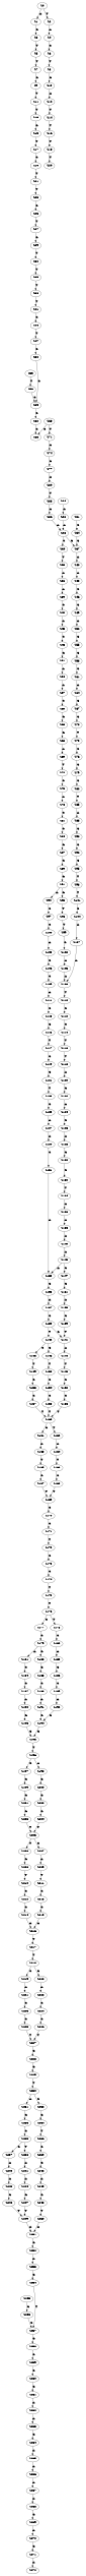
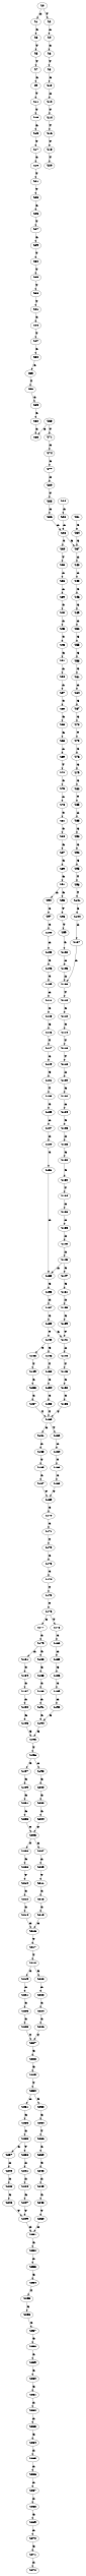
  strict digraph {
    S0
    S1
    S2
    S3
    S4
    S5
    S6
    S7
    S8
    S9
    S10
    S11
    S12
    S13
    S14
    S15
    S16
    S17
    S18
    S19
    S20
    S21
    S23
    S25
    S24
    S26
    S27
    S28
    S29
    S30
    S37
    S32
    S33
    S31
    S34
    S35
    S36
    S38
    S39
    S40
    S41
    S42
    S43
    S44
    S45
    S46
    S47
    S48
    S49
    S50
    S51
    S52
    S53
    S54
    S55
    S56
    S57
    S58
    S59
    S60
    S61
    S62
    S63
    S64
    S65
    S66
    S67
    S69
    S70
    S68
    S71
    S72
    S73
    S74
    S75
    S76
    S77
    S78
    S79
    S80
    S81
    S82
    S83
    S84
    S85
    S86
    S87
    S88
    S89
    S90
    S91
    S92
    S93
    S94
    S95
    S96
    S97
    S98
    S99
    S100
    S101
    S102
    S103
    S104
    S105
    S106
    S107
    S108
    S109
    S110
    S111
    S112
    S113
    S114
    S115
    S116
    S117
    S118
    S119
    S120
    S121
    S122
    S123
    S124
    S125
    S126
    S127
    S128
    S129
    S130
    S131
    S132
    S133
    S134
    S135
    S136
    S137
    S138
    S139
    S140
    S141
    S142
    S143
    S144
    S145
    S146
    S147
    S148
    S149
    S150
    S151
    S152
    S153
    S154
    S155
    S156
    S157
    S158
    S159
    S160
    S161
    S162
    S163
    S164
    S165
    S166
    S167
    S168
    S169
    S170
    S171
    S172
    S173
    S174
    S175
    S176
    S177
    S178
    S179
    S180
    S181
    S182
    S183
    S184
    S185
    S186
    S187
    S188
    S189
    S190
    S191
    S192
    S193
    S194
    S195
    S196
    S197
    S198
    S199
    S200
    S201
    S202
    S203
    S204
    S205
    S206
    S207
    S208
    S209
    S210
    S211
    S212
    S213
    S214
    S215
    S216
    S217
    S218
    S219
    S220
    S221
    S222
    S223
    S224
    S225
    S226
    S227
    S228
    S229
    S230
    S231
    S232
    S233
    S234
    S235
    S236
    S237
    S238
    S239
    S240
    S241
    S242
    S243
    S244
    S245
    S246
    S247
    S248
    S249
    S250
    S251
    S252
    S253
    S254
    S255
    S256
    S257
    S258
    S259
    S260
    S261
    S262
    S263
    S264
    S265
    S266
    S267
    S268
    S269
    S270
    S271
    S272
    S0 -> S1 [label=A]
    S0 -> S2 [label=T]
    S1 -> S3 [label=C]
    S2 -> S4 [label=A]
    S3 -> S5 [label=T]
    S4 -> S6 [label=C]
    S5 -> S7 [label=T]
    S6 -> S8 [label=T]
    S7 -> S9 [label=C]
    S8 -> S10 [label=C]
    S9 -> S11 [label=T]
    S10 -> S12 [label=A]
    S11 -> S13 [label=T]
    S12 -> S14 [label=T]
    S13 -> S15 [label=G]
    S14 -> S16 [label=T]
    S15 -> S17 [label=T]
    S16 -> S18 [label=T]
    S17 -> S19 [label=C]
    S18 -> S20 [label=T]
    S19 -> S21 [label=T]
    S21 -> S23 [label=T]
    S23 -> S25 [label=C]
    S25 -> S27 [label=T]
    S24 -> S26 [label=A]
    S26 -> S28 [label=A]
    S27 -> S29 [label=G]
    S28 -> S30 [label=C]
    S28 -> S37 [label=G]
    S29 -> S32 [label=T]
    S30 -> S33 [label=T]
    S37 -> S40 [label=A]
    S32 -> S35 [label=T]
    S33 -> S36 [label=A]
    S31 -> S34 [label=G]
    S34 -> S37 [label=G]
    S35 -> S38 [label=T]
    S36 -> S39 [label=A]
    S38 -> S41 [label=T]
    S39 -> S42 [label=C]
    S40 -> S43 [label=A]
    S41 -> S44 [label=C]
    S42 -> S45 [label=A]
    S43 -> S46 [label=G]
    S44 -> S47 [label=T]
    S45 -> S48 [label=C]
    S46 -> S49 [label=G]
    S47 -> S50 [label=C]
    S48 -> S51 [label=G]
    S49 -> S52 [label=A]
-   S50 -> S59 [label=C]
+   S50 -> S53 [label=C]
    S51 -> S54 [label=A]
    S52 -> S55 [label=G]
    S53 -> S56 [label=T]
    S54 -> S57 [label=A]
    S55 -> S58 [label=G]
    S56 -> S59 [label=C]
    S57 -> S60 [label=C]
    S58 -> S61 [label=G]
    S59 -> S62 [label=C]
    S60 -> S63 [label=G]
    S61 -> S64 [label=A]
    S62 -> S65 [label=C]
    S63 -> S66 [label=G]
    S64 -> S67 [label=G]
    S66 -> S69 [label=A]
    S67 -> S70 [label=G]
    S69 -> S72 [label=T]
    S70 -> S73 [label=T]
    S68 -> S65 [label=C]
    S68 -> S71 [label=T]
    S71 -> S74 [label=A]
    S72 -> S75 [label=C]
    S73 -> S76 [label=C]
    S74 -> S77 [label=C]
    S75 -> S78 [label=A]
    S76 -> S79 [label=G]
    S77 -> S80 [label=A]
    S78 -> S81 [label=C]
    S79 -> S82 [label=G]
    S80 -> S83 [label=T]
    S81 -> S84 [label=C]
    S82 -> S85 [label=T]
    S83 -> S86 [label=A]
    S84 -> S87 [label=G]
    S85 -> S88 [label=A]
    S86 -> S28 [label=A]
    S87 -> S89 [label=G]
    S88 -> S90 [label=G]
    S89 -> S91 [label=G]
    S90 -> S92 [label=G]
    S91 -> S93 [label=G]
    S91 -> S94 [label=A]
    S92 -> S95 [label=G]
    S93 -> S96 [label=T]
    S94 -> S97 [label=C]
    S95 -> S98 [label=T]
    S96 -> S99 [label=T]
    S97 -> S100 [label=C]
    S98 -> S101 [label=T]
    S99 -> S102 [label=C]
    S100 -> S103 [label=A]
    S101 -> S104 [label=C]
    S102 -> S105 [label=A]
    S103 -> S106 [label=C]
    S104 -> S107 [label=A]
    S105 -> S108 [label=A]
    S106 -> S109 [label=C]
    S107 -> S108 [label=A]
    S108 -> S110 [label=T]
    S109 -> S111 [label=A]
    S110 -> S112 [label=C]
    S111 -> S113 [label=C]
    S112 -> S114 [label=C]
    S113 -> S115 [label=G]
    S114 -> S116 [label=T]
    S115 -> S117 [label=T]
    S116 -> S118 [label=T]
    S117 -> S119 [label=G]
    S118 -> S120 [label=A]
    S119 -> S121 [label=G]
    S120 -> S122 [label=G]
    S121 -> S123 [label=T]
    S122 -> S124 [label=A]
    S123 -> S125 [label=G]
    S124 -> S126 [label=G]
    S125 -> S127 [label=A]
    S126 -> S128 [label=A]
    S127 -> S129 [label=A]
    S128 -> S130 [label=G]
    S129 -> S131 [label=C]
    S130 -> S132 [label=G]
    S131 -> S133 [label=A]
    S132 -> S134 [label=T]
    S133 -> S135 [label=G]
    S134 -> S136 [label=A]
    S135 -> S137 [label=A]
    S136 -> S138 [label=A]
    S137 -> S139 [label=G]
    S138 -> S140 [label=A]
    S139 -> S141 [label=C]
    S139 -> S142 [label=T]
    S140 -> S143 [label=A]
    S141 -> S144 [label=A]
    S142 -> S145 [label=C]
    S142 -> S146 [label=G]
    S143 -> S133 [label=A]
    S143 -> S147 [label=G]
    S144 -> S148 [label=T]
    S145 -> S149 [label=T]
    S146 -> S150 [label=T]
    S147 -> S151 [label=G]
    S148 -> S152 [label=C]
    S149 -> S153 [label=C]
    S150 -> S154 [label=C]
    S151 -> S155 [label=A]
    S152 -> S156 [label=C]
    S153 -> S157 [label=C]
    S154 -> S158 [label=C]
    S155 -> S159 [label=G]
    S156 -> S160 [label=T]
    S157 -> S160 [label=T]
    S158 -> S160 [label=T]
    S159 -> S141 [label=T]
    S160 -> S161 [label=C]
    S160 -> S162 [label=T]
    S161 -> S163 [label=A]
    S162 -> S164 [label=A]
    S163 -> S165 [label=T]
    S164 -> S166 [label=T]
    S165 -> S167 [label=C]
    S166 -> S168 [label=C]
    S167 -> S169 [label=T]
    S168 -> S169 [label=T]
    S169 -> S170 [label=C]
    S170 -> S171 [label=C]
    S171 -> S172 [label=T]
    S172 -> S173 [label=C]
    S173 -> S174 [label=C]
    S174 -> S175 [label=T]
    S175 -> S176 [label=T]
    S176 -> S177 [label=C]
    S176 -> S178 [label=T]
    S177 -> S179 [label=C]
    S178 -> S180 [label=C]
    S179 -> S181 [label=A]
    S179 -> S182 [label=G]
    S180 -> S183 [label=A]
    S181 -> S184 [label=C]
    S182 -> S185 [label=G]
    S183 -> S186 [label=G]
    S184 -> S187 [label=C]
    S185 -> S188 [label=C]
    S186 -> S189 [label=C]
    S187 -> S190 [label=A]
    S188 -> S191 [label=A]
    S189 -> S192 [label=A]
    S190 -> S193 [label=G]
    S191 -> S194 [label=G]
    S192 -> S194 [label=G]
    S193 -> S195 [label=G]
    S194 -> S195 [label=G]
    S195 -> S196 [label=T]
    S196 -> S197 [label=G]
    S196 -> S198 [label=A]
    S197 -> S199 [label=G]
    S198 -> S200 [label=G]
    S199 -> S201 [label=G]
    S200 -> S202 [label=G]
    S201 -> S203 [label=G]
    S202 -> S204 [label=G]
    S203 -> S205 [label=T]
    S204 -> S205 [label=T]
    S205 -> S206 [label=T]
    S205 -> S207 [label=C]
    S206 -> S208 [label=G]
    S207 -> S209 [label=A]
    S208 -> S210 [label=T]
    S209 -> S211 [label=T]
    S210 -> S212 [label=C]
    S211 -> S213 [label=C]
    S212 -> S214 [label=C]
    S213 -> S215 [label=C]
    S214 -> S216 [label=A]
    S215 -> S216 [label=A]
    S216 -> S217 [label=T]
    S217 -> S218 [label=T]
    S218 -> S219 [label=C]
    S218 -> S220 [label=G]
    S219 -> S221 [label=A]
    S220 -> S222 [label=A]
    S221 -> S223 [label=C]
    S222 -> S224 [label=C]
    S223 -> S225 [label=C]
    S224 -> S226 [label=C]
    S225 -> S227 [label=T]
    S226 -> S227 [label=T]
    S227 -> S228 [label=G]
    S228 -> S229 [label=G]
    S229 -> S230 [label=T]
    S230 -> S231 [label=A]
    S230 -> S232 [label=G]
    S231 -> S233 [label=G]
    S232 -> S234 [label=G]
    S233 -> S235 [label=C]
    S234 -> S236 [label=T]
    S235 -> S237 [label=C]
    S235 -> S238 [label=T]
    S236 -> S239 [label=C]
    S237 -> S240 [label=A]
    S238 -> S241 [label=A]
    S239 -> S242 [label=G]
    S240 -> S243 [label=A]
    S241 -> S244 [label=A]
    S242 -> S245 [label=A]
    S243 -> S246 [label=G]
    S244 -> S247 [label=G]
    S245 -> S248 [label=G]
    S246 -> S249 [label=T]
    S247 -> S249 [label=T]
    S248 -> S250 [label=T]
    S249 -> S251 [label=A]
    S250 -> S251 [label=A]
    S251 -> S252 [label=G]
    S252 -> S253 [label=A]
    S253 -> S254 [label=G]
-   S254 -> S257 [label=T]
+   S254 -> S255 [label=T]
    S255 -> S256 [label=G]
    S256 -> S257 [label=G]
    S257 -> S258 [label=G]
    S258 -> S259 [label=C]
    S259 -> S260 [label=C]
    S260 -> S261 [label=G]
    S261 -> S262 [label=A]
    S262 -> S263 [label=A]
    S263 -> S264 [label=G]
    S264 -> S265 [label=A]
    S265 -> S266 [label=A]
    S266 -> S267 [label=A]
    S267 -> S268 [label=A]
    S268 -> S269 [label=G]
    S269 -> S270 [label=A]
    S270 -> S271 [label=G]
    S271 -> S272 [label=A]
  }
